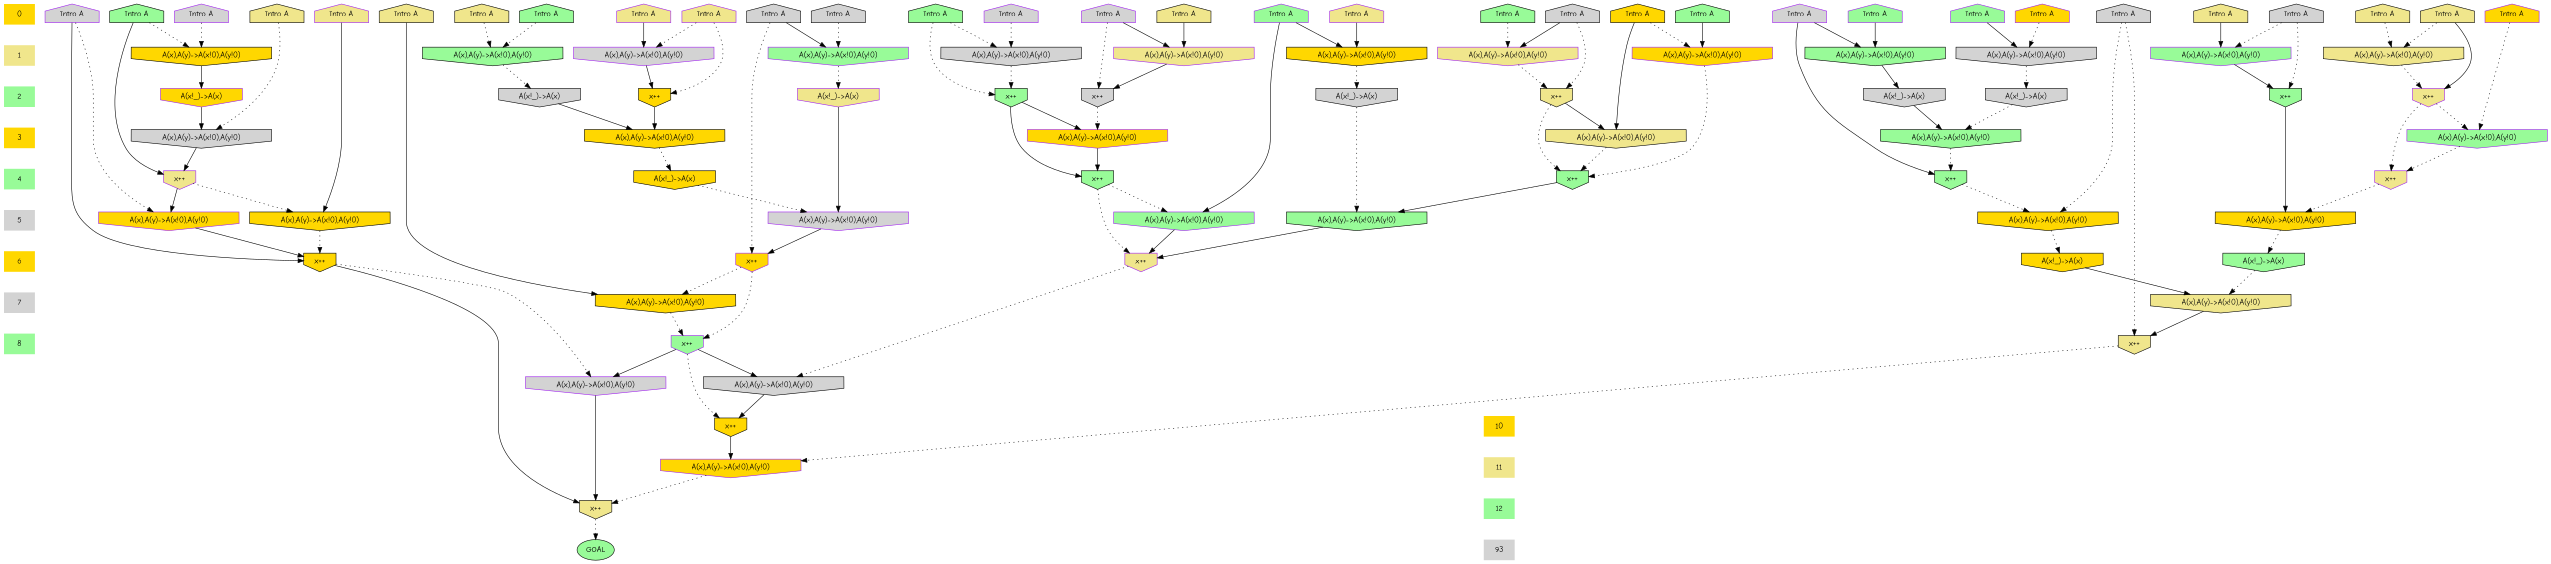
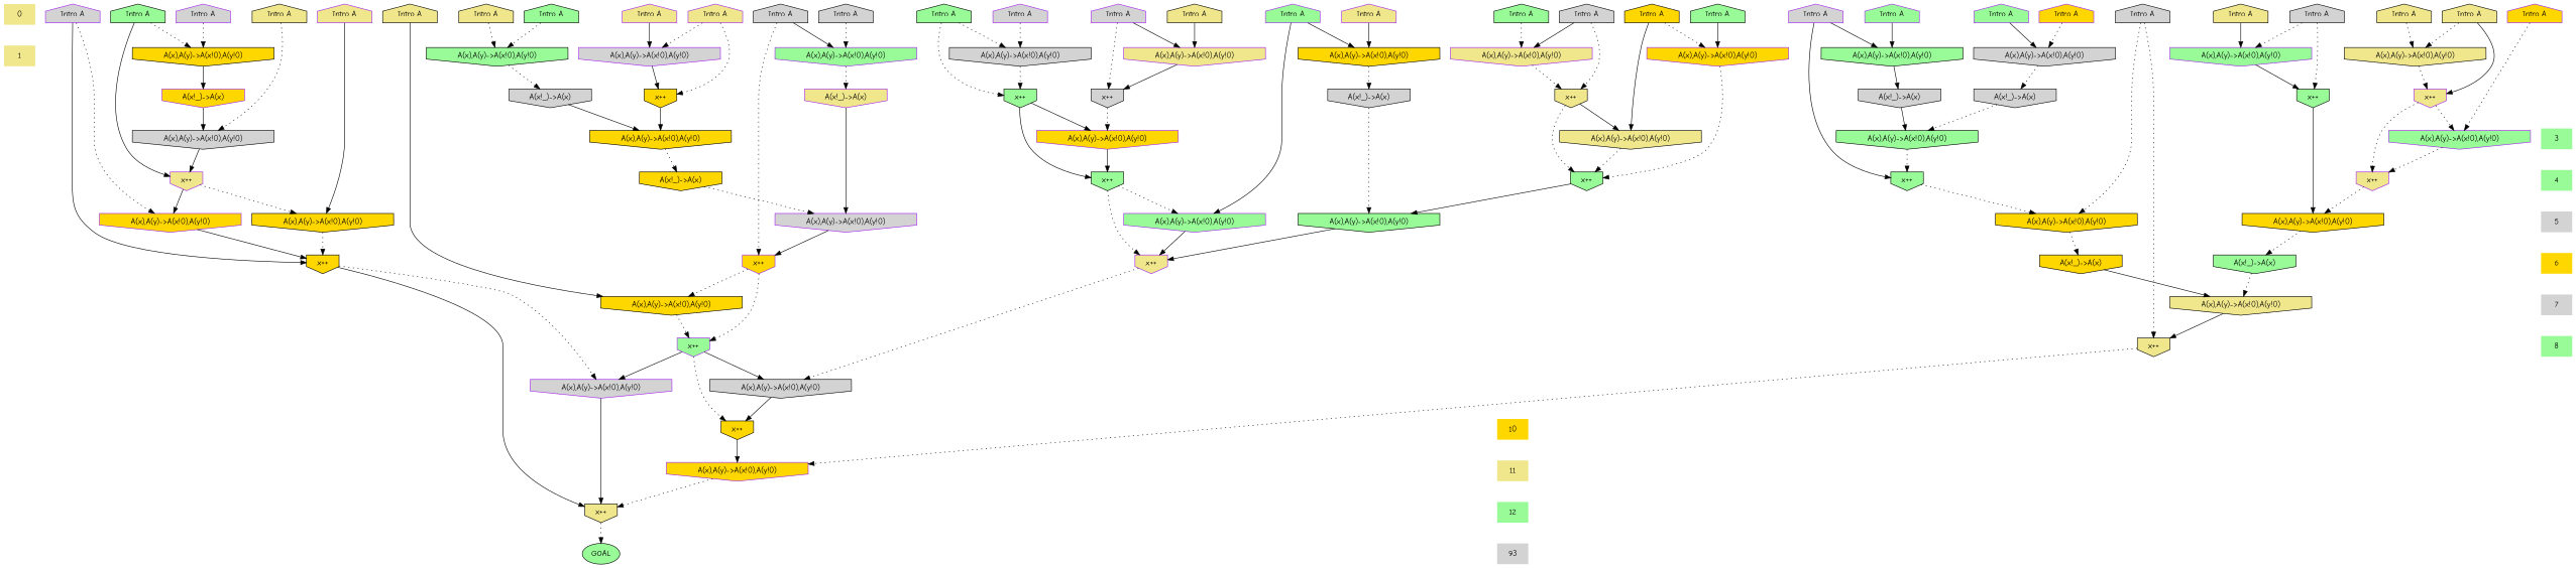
  digraph {
    fontname="Comic Neue"
    ranksep=.5
    node [color=black fillcolor=palegreen fontname="Comic Neue" shape=invhouse style=filled]
    edge [fontname="Comic Neue" style=dotted]
-   0 [fillcolor=gold shape=plaintext]
+   0 [fillcolor=khaki shape=plaintext]
    n2 [color=purple fillcolor=khaki label="Intro A" shape=house]
    n3 [color=purple fillcolor=lightgrey label="Intro A" shape=house]
    n4 [color=purple fillcolor=lightgrey label="Intro A" shape=house]
    n5 [color=purple fillcolor=lightgrey label="Intro A" shape=house]
    n6 [fillcolor=khaki label="Intro A" shape=house]
    n7 [color=purple fillcolor=gold label="Intro A" shape=house]
    n8 [color=purple fillcolor=lightgrey label="Intro A" shape=house]
    n9 [color=purple fillcolor=khaki label="Intro A" shape=house]
    n10 [fillcolor=khaki label="Intro A" shape=house]
    n11 [color=purple fillcolor=lightgrey label="Intro A" shape=house]
    n12 [color=purple fillcolor=khaki label="Intro A" shape=house]
    n13 [color=purple label="Intro A" shape=house]
    n14 [fillcolor=khaki label="Intro A" shape=house]
    n15 [label="Intro A" shape=house]
    n16 [fillcolor=lightgrey label="Intro A" shape=house]
    n17 [fillcolor=gold label="Intro A" shape=house]
    n18 [color=purple label="Intro A" shape=house]
    n19 [color=purple fillcolor=gold label="Intro A" shape=house]
    n20 [label="Intro A" shape=house]
    n21 [fillcolor=lightgrey label="Intro A" shape=house]
    n22 [color=purple fillcolor=khaki label="Intro A" shape=house]
    n23 [fillcolor=khaki label="Intro A" shape=house]
    n24 [fillcolor=lightgrey label="Intro A" shape=house]
    n25 [fillcolor=khaki label="Intro A" shape=house]
    n26 [label="Intro A" shape=house]
    n27 [label="Intro A" shape=house]
    n28 [label="Intro A" shape=house]
    n29 [fillcolor=khaki label="Intro A" shape=house]
    n30 [color=purple label="Intro A" shape=house]
    n31 [fillcolor=khaki label="Intro A" shape=house]
    n32 [fillcolor=lightgrey label="Intro A" shape=house]
    n33 [fillcolor=lightgrey label="Intro A" shape=house]
    1 [fillcolor=khaki shape=plaintext]
    n35 [label="A(x),A(y)->A(x!0),A(y!0)"]
    n36 [color=purple fillcolor=khaki label="A(x),A(y)->A(x!0),A(y!0)"]
    n37 [color=purple label="A(x),A(y)->A(x!0),A(y!0)"]
    n38 [fillcolor=lightgrey label="A(x),A(y)->A(x!0),A(y!0)"]
    n39 [color=purple label="A(x),A(y)->A(x!0),A(y!0)"]
    n40 [label="A(x),A(y)->A(x!0),A(y!0)"]
    n41 [fillcolor=gold label="A(x),A(y)->A(x!0),A(y!0)"]
    n42 [fillcolor=khaki label="A(x),A(y)->A(x!0),A(y!0)"]
    n43 [color=purple fillcolor=khaki label="A(x),A(y)->A(x!0),A(y!0)"]
    n44 [color=purple fillcolor=lightgrey label="A(x),A(y)->A(x!0),A(y!0)"]
    n45 [fillcolor=lightgrey label="A(x),A(y)->A(x!0),A(y!0)"]
    n46 [color=purple fillcolor=gold label="A(x),A(y)->A(x!0),A(y!0)"]
    n47 [fillcolor=gold label="A(x),A(y)->A(x!0),A(y!0)"]
-   2 [color=purple shape=plaintext]
    n49 [fillcolor=lightgrey label="A(x!_)->A(x)"]
    n50 [color=purple fillcolor=khaki label="x++"]
    n51 [color=purple fillcolor=gold label="A(x!_)->A(x)"]
    n52 [label="x++"]
    n53 [fillcolor=lightgrey label="A(x!_)->A(x)"]
    n54 [fillcolor=khaki label="x++"]
    n55 [fillcolor=gold label="x++"]
    n56 [fillcolor=lightgrey label="A(x!_)->A(x)"]
    n57 [color=purple fillcolor=khaki label="A(x!_)->A(x)"]
    n58 [fillcolor=lightgrey label="x++"]
    n59 [label="x++"]
    n60 [fillcolor=lightgrey label="A(x!_)->A(x)"]
-   3 [fillcolor=gold shape=plaintext]
+   3 [shape=plaintext]
    n62 [color=purple label="A(x),A(y)->A(x!0),A(y!0)"]
    n63 [fillcolor=lightgrey label="A(x),A(y)->A(x!0),A(y!0)"]
    n64 [label="A(x),A(y)->A(x!0),A(y!0)"]
    n65 [fillcolor=gold label="A(x),A(y)->A(x!0),A(y!0)"]
    n66 [fillcolor=khaki label="A(x),A(y)->A(x!0),A(y!0)"]
    n67 [color=purple fillcolor=gold label="A(x),A(y)->A(x!0),A(y!0)"]
    4 [shape=plaintext]
    n69 [color=purple fillcolor=khaki label="x++"]
    n70 [label="x++"]
    n71 [label="x++"]
    n72 [color=purple fillcolor=khaki label="x++"]
    n73 [fillcolor=gold label="A(x!_)->A(x)"]
    n74 [label="x++"]
    5 [color=purple fillcolor=lightgrey shape=plaintext]
    n76 [fillcolor=gold label="A(x),A(y)->A(x!0),A(y!0)"]
    n77 [fillcolor=gold label="A(x),A(y)->A(x!0),A(y!0)"]
    n78 [fillcolor=gold label="A(x),A(y)->A(x!0),A(y!0)"]
    n79 [color=purple fillcolor=lightgrey label="A(x),A(y)->A(x!0),A(y!0)"]
    n80 [color=purple fillcolor=gold label="A(x),A(y)->A(x!0),A(y!0)"]
    n81 [label="A(x),A(y)->A(x!0),A(y!0)"]
    n82 [color=purple label="A(x),A(y)->A(x!0),A(y!0)"]
    6 [color=purple fillcolor=gold shape=plaintext]
    n84 [fillcolor=gold label="A(x!_)->A(x)"]
    n85 [label="A(x!_)->A(x)"]
    n86 [color=purple fillcolor=gold label="x++"]
    n87 [fillcolor=gold label="x++"]
    n88 [color=purple fillcolor=khaki label="x++"]
    7 [color=purple fillcolor=lightgrey shape=plaintext]
    n90 [fillcolor=khaki label="A(x),A(y)->A(x!0),A(y!0)"]
    n91 [fillcolor=gold label="A(x),A(y)->A(x!0),A(y!0)"]
    8 [shape=plaintext]
    n93 [fillcolor=khaki label="x++"]
    n94 [color=purple label="x++"]
    n95 [fillcolor=lightgrey label="A(x),A(y)->A(x!0),A(y!0)"]
    n96 [color=purple fillcolor=lightgrey label="A(x),A(y)->A(x!0),A(y!0)"]
    10 [color=purple fillcolor=gold shape=plaintext]
    n98 [fillcolor=gold label="x++"]
    11 [fillcolor=khaki shape=plaintext]
    n100 [color=purple fillcolor=gold label="A(x),A(y)->A(x!0),A(y!0)"]
    12 [shape=plaintext]
    n102 [fillcolor=khaki label="x++"]
    n103 [color=purple fillcolor=lightgrey label=93 shape=plaintext]
    n104 [label=GOAL shape=""]
    subgraph sub_1 {
      rank=same
      0
      n2
      n3
      n4
      n5
      n6
      n7
      n8
      n9
      n10
      n11
      n12
      n13
      n14
      n15
      n16
      n17
      n18
      n19
      n20
      n21
      n22
      n23
      n24
      n25
      n26
      n27
      n28
      n29
      n30
      n31
      n32
      n33
    }
    subgraph sub_2 {
      rank=same
      1
      n35
      n36
      n37
      n38
      n39
      n40
      n41
      n42
      n43
      n44
      n45
      n46
      n47
    }
    subgraph sub_3 {
      rank=same
-     2
      n49
      n50
      n51
      n52
      n53
      n54
      n55
      n56
      n57
      n58
      n59
      n60
    }
    subgraph sub_4 {
      rank=same
      3
      n62
      n63
      n64
      n65
      n66
      n67
    }
    subgraph sub_5 {
      rank=same
      4
      n69
      n70
      n71
      n72
      n73
      n74
    }
    subgraph sub_6 {
      rank=same
      5
      n76
      n77
      n78
      n79
      n80
      n81
      n82
    }
    subgraph sub_7 {
      rank=same
      6
      n84
      n85
      n86
      n87
      n88
    }
    subgraph sub_8 {
      rank=same
      7
      n90
      n91
    }
    subgraph sub_9 {
      rank=same
      8
      n93
      n94
    }
    subgraph sub_10 {
      rank=same
      n95
      n96
    }
    subgraph sub_11 {
      rank=same
      10
      n98
    }
    subgraph sub_12 {
      rank=same
      11
      n100
    }
    subgraph sub_13 {
      rank=same
      12
      n102
    }
    subgraph sub_14 {
      rank=same
      n103
      n104
    }
    0 -> 1 [style=invis]
    n2 -> n44
    n2 -> n55
    n3 -> n43 [style=solid]
    n3 -> n58
    n4 -> n45
    n5 -> n35 [style=solid]
    n5 -> n70 [style=solid]
    n6 -> n63
    n7 -> n38
    n8 -> n41
    n9 -> n44 [style=solid]
    n10 -> n43 [style=solid]
    n11 -> n80
    n11 -> n87 [style=solid]
    n12 -> n47 [style=solid]
    n13 -> n47 [style=solid]
    n13 -> n82 [style=solid]
    n14 -> n37 [style=solid]
    n15 -> n36
    n16 -> n39 [style=solid]
    n16 -> n86
    n17 -> n46
    n17 -> n66 [style=solid]
    n18 -> n38 [style=solid]
    n19 -> n62
    n20 -> n41
    n20 -> n72 [style=solid]
    n21 -> n76
    n21 -> n93
    n22 -> n78 [style=solid]
    n23 -> n42
    n23 -> n50 [style=solid]
    n24 -> n37
    n24 -> n52
    n25 -> n40
    n26 -> n40
    n27 -> n46 [style=solid]
    n28 -> n45
    n28 -> n59
    n29 -> n42
    n30 -> n35 [style=solid]
    n31 -> n91 [style=solid]
    n32 -> n39
    n33 -> n36 [style=solid]
    n33 -> n54
-   1 -> 2 [style=invis]
    n35 -> n53 [style=solid]
    n36 -> n54
    n37 -> n52 [style=solid]
    n38 -> n49
    n39 -> n57
    n40 -> n56
    n41 -> n51 [style=solid]
    n42 -> n50
    n43 -> n58 [style=solid]
    n44 -> n55 [style=solid]
    n45 -> n59
    n46 -> n71
    n47 -> n60
-   2 -> 3 [style=invis]
    n49 -> n64
    n50 -> n62
    n50 -> n69
    n51 -> n63 [style=solid]
    n52 -> n77 [style=solid]
    n53 -> n64 [style=solid]
    n54 -> n66 [style=solid]
    n54 -> n71
    n55 -> n65 [style=solid]
    n56 -> n65 [style=solid]
    n57 -> n79 [style=solid]
    n58 -> n67
    n59 -> n67 [style=solid]
    n59 -> n74 [style=solid]
    n60 -> n81
    3 -> 4 [style=invis]
    n62 -> n69
    n63 -> n72 [style=solid]
    n64 -> n70
    n65 -> n73
    n66 -> n71
    n67 -> n74 [style=solid]
    4 -> 5 [style=invis]
    n69 -> n77
    n70 -> n76
    n71 -> n81 [style=solid]
    n72 -> n78
    n72 -> n80 [style=solid]
    n73 -> n79
    n74 -> n82
    n74 -> n88
    5 -> 6 [style=invis]
    n76 -> n84
    n77 -> n85
    n78 -> n87
    n79 -> n86 [style=solid]
    n80 -> n87 [style=solid]
    n81 -> n88 [style=solid]
    n82 -> n88 [style=solid]
    6 -> 7 [style=invis]
    n84 -> n90 [style=solid]
    n85 -> n90
    n86 -> n91
    n86 -> n94
    n87 -> n96
    n87 -> n102 [style=solid]
    n88 -> n95
    7 -> 8 [style=invis]
    n90 -> n93 [style=solid]
    n91 -> n94
    n93 -> n100
    n94 -> n95 [style=solid]
    n94 -> n96 [style=solid]
    n94 -> n98
    n95 -> n98 [style=solid]
    n96 -> n102 [style=solid]
    10 -> 11 [style=invis]
    n98 -> n100 [style=solid]
    11 -> 12 [style=invis]
    n100 -> n102
    12 -> n103 [style=invis]
    n102 -> n104
  }
